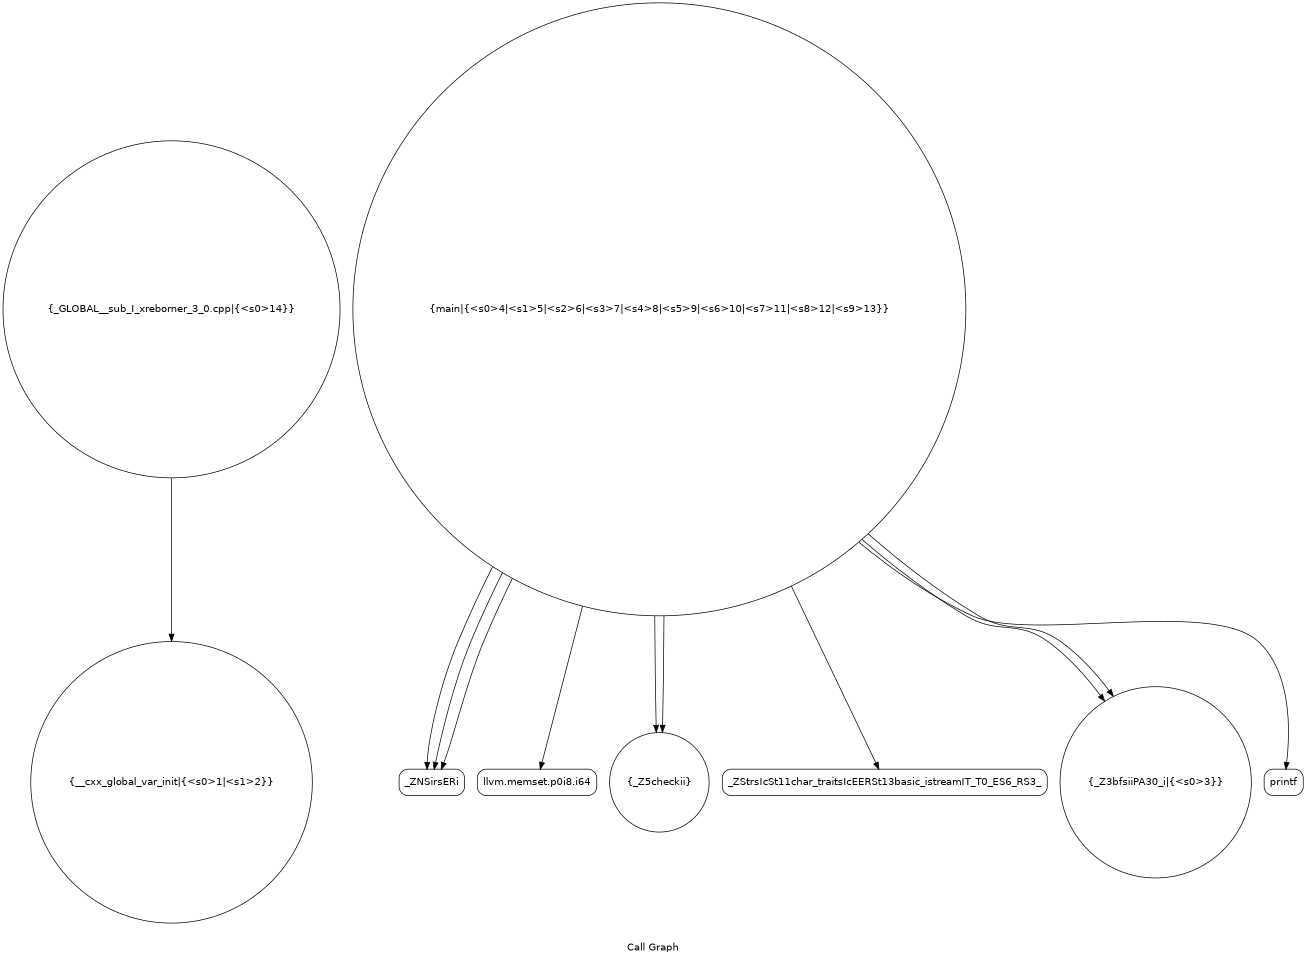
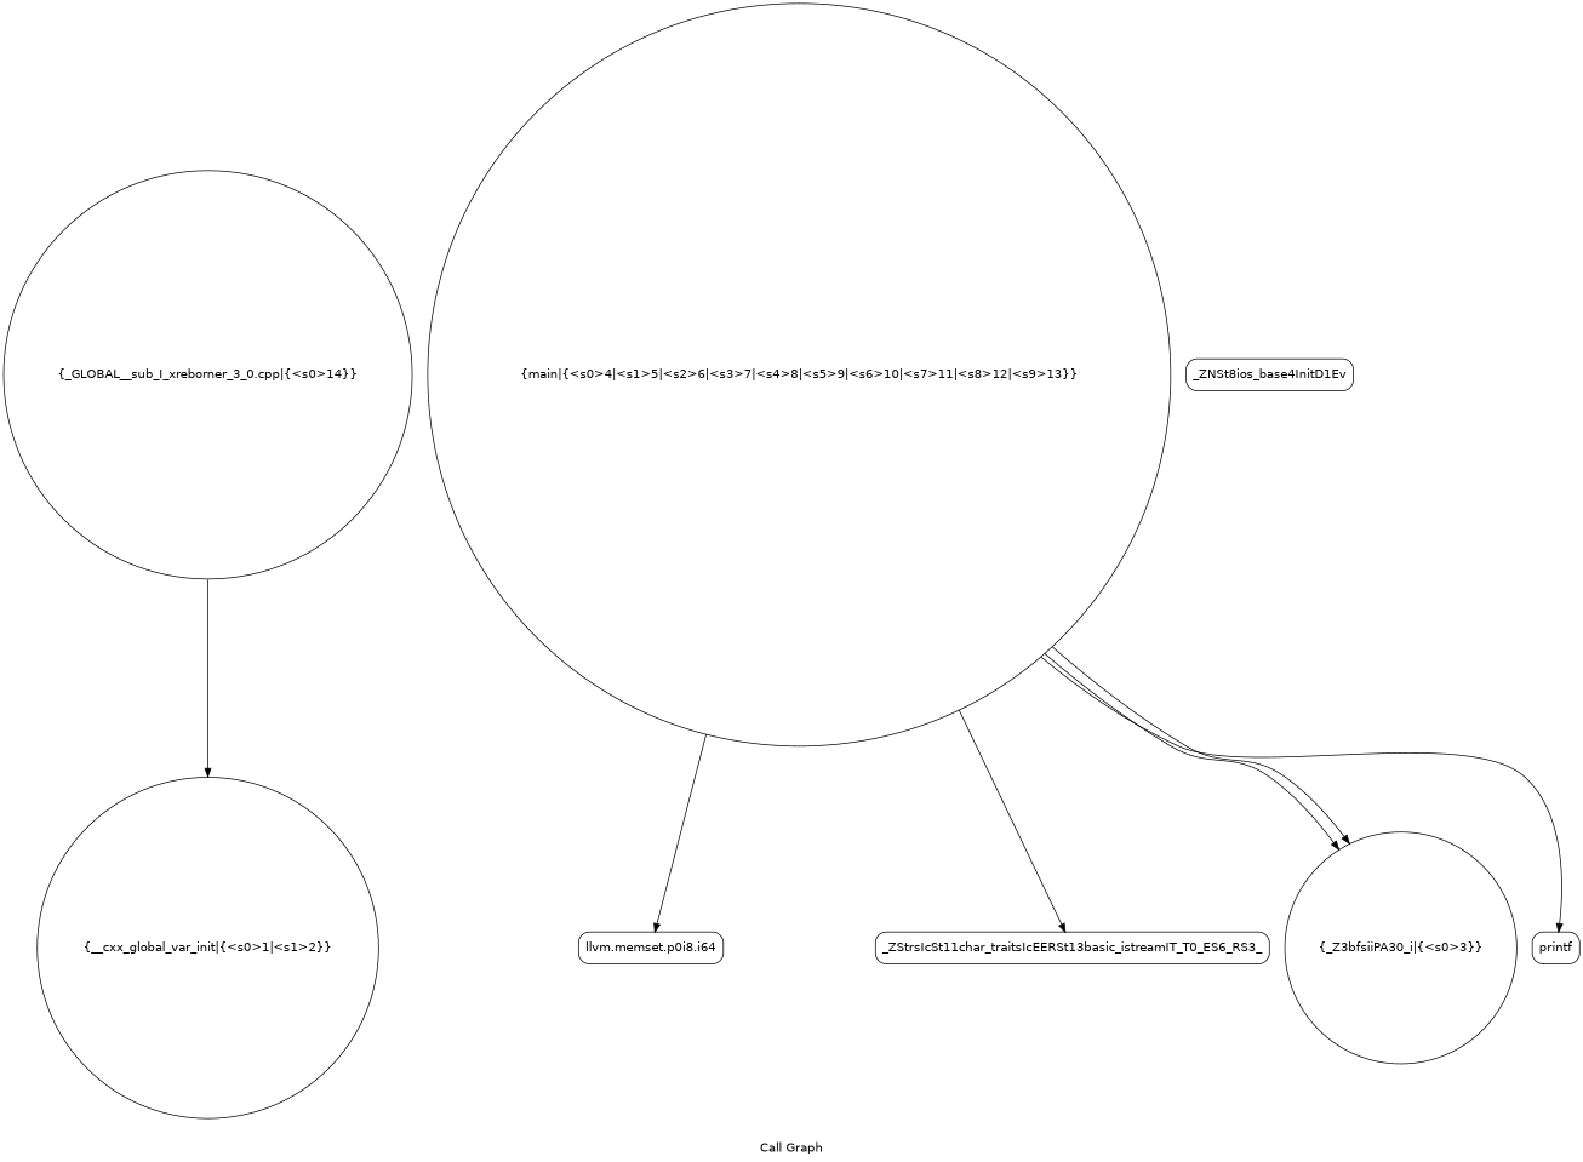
  digraph {
    fontname="DejaVu Sans"
    label="Call Graph"
    node [fontname="DejaVu Sans" shape=circle]
    edge [color=black fontname="DejaVu Sans" tailport=s0]
    n1 [label="{__cxx_global_var_init|{<s0>1|<s1>2}}"]
-   n2 [label="{_ZNSirsERi}" shape=Mrecord]
+   n3 [label="{_ZNSt8ios_base4InitD1Ev}" shape=Mrecord]
    n4 [label="{llvm.memset.p0i8.i64}" shape=Mrecord]
-   n5 [label="{_Z5checkii}"]
    n6 [label="{_GLOBAL__sub_I_xreborner_3_0.cpp|{<s0>14}}"]
    n7 [label="{main|{<s0>4|<s1>5|<s2>6|<s3>7|<s4>8|<s5>9|<s6>10|<s7>11|<s8>12|<s9>13}}"]
    n8 [label="{_ZStrsIcSt11char_traitsIcEERSt13basic_istreamIT_T0_ES6_RS3_}" shape=Mrecord]
    n9 [label="{_Z3bfsiiPA30_i|{<s0>3}}"]
    n10 [label="{printf}" shape=Mrecord]
    n6 -> n1
-   n7 -> n2
-   n7 -> n2 [tailport=s1]
-   n7 -> n2 [tailport=s2]
    n7 -> n4 [tailport=s6]
-   n7 -> n5 [tailport=s7]
-   n7 -> n5 [tailport=s8]
    n7 -> n8 [tailport=s3]
    n7 -> n9 [tailport=s4]
    n7 -> n9 [tailport=s5]
    n7 -> n10 [tailport=s9]
  }
